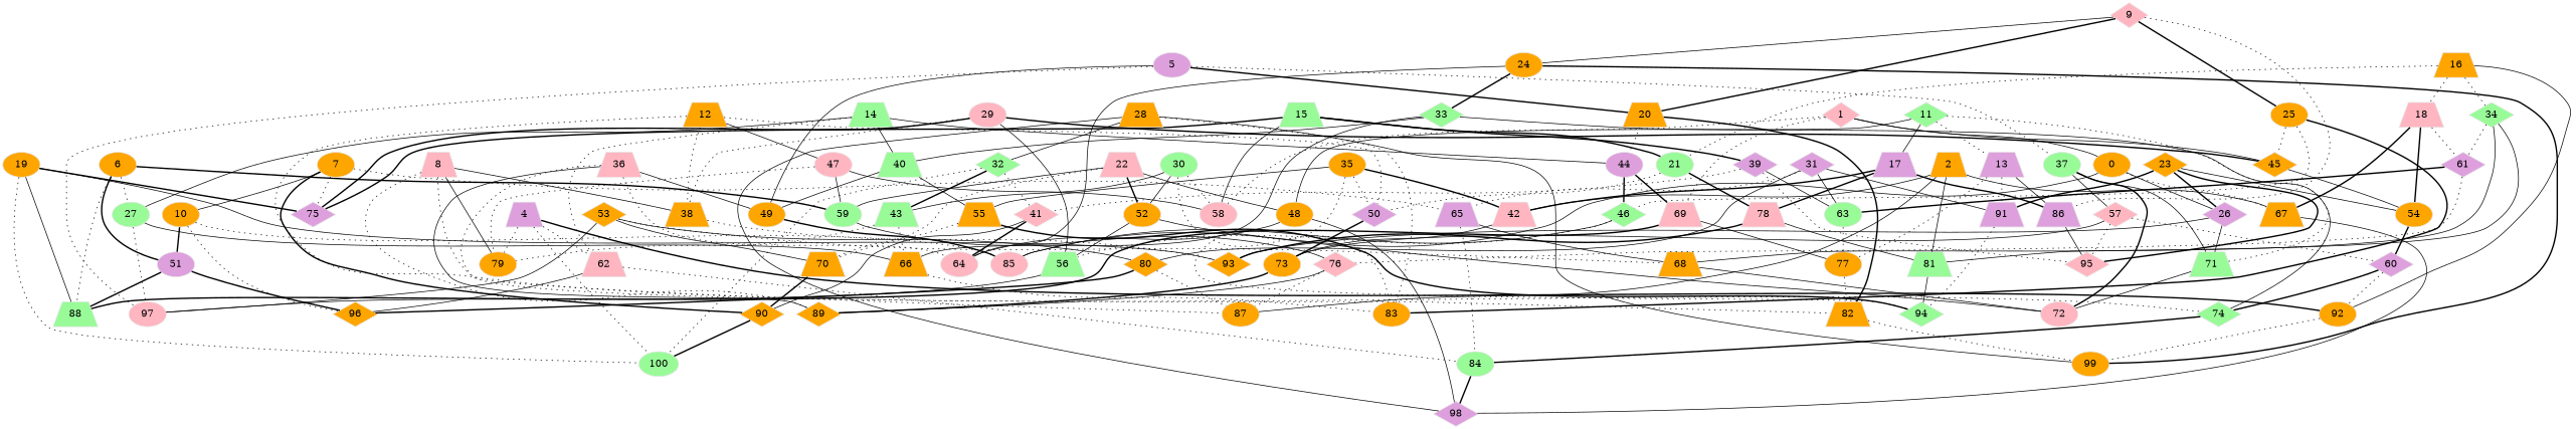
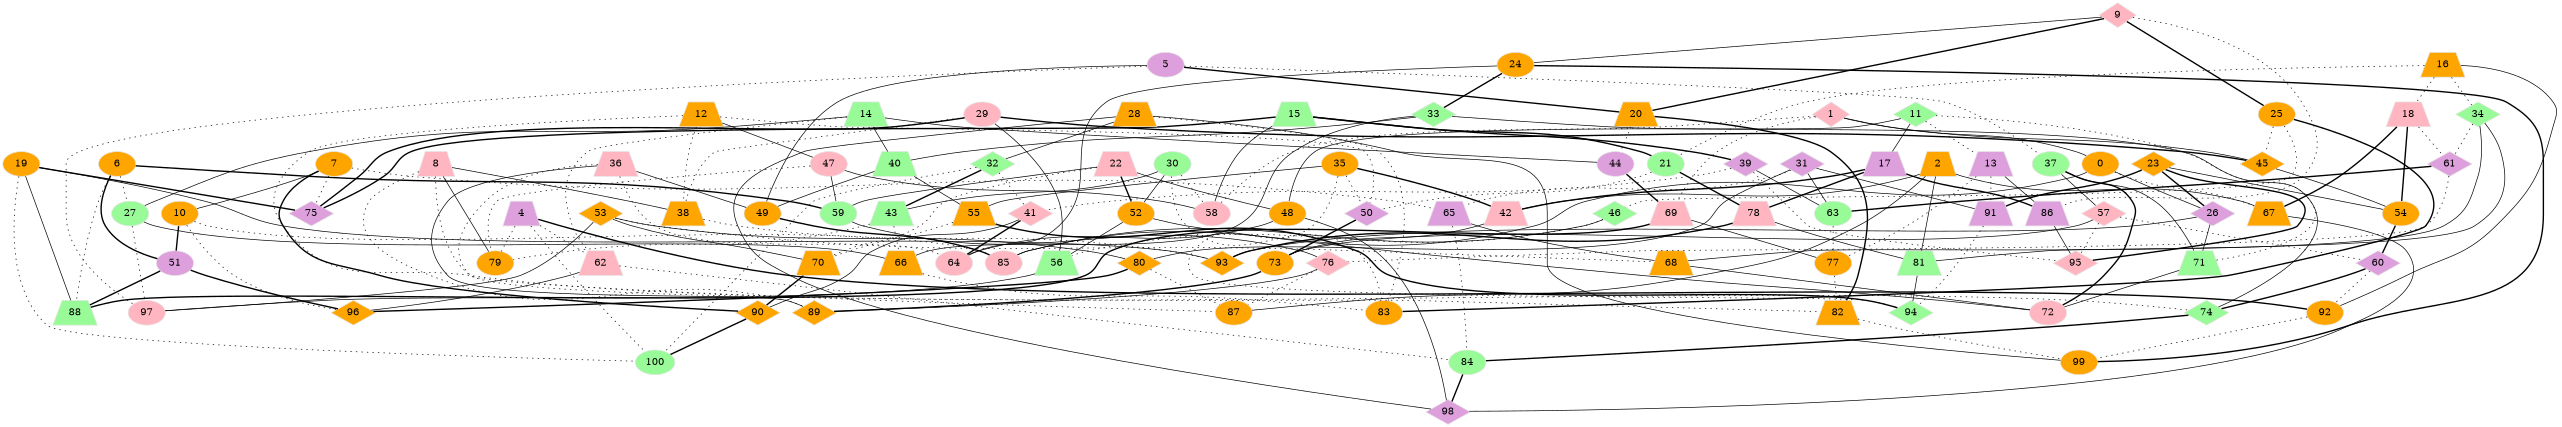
  graph {
    node [color=gray90 fillcolor=orange shape=ellipse style=filled]
    edge [style=solid]
    1 [fillcolor=lightpink shape=diamond]
    n2 [label=0]
    45 [shape=diamond]
    58 [fillcolor=lightpink]
    69 [fillcolor=lightpink shape=trapezium]
    67 [shape=trapezium]
    26 [fillcolor=plum shape=diamond]
    85 [fillcolor=lightpink]
    54
    88 [fillcolor=palegreen shape=trapezium]
    77
    2 [shape=trapezium]
    42 [fillcolor=lightpink shape=trapezium]
    81 [fillcolor=palegreen shape=trapezium]
    87
    73
    98 [fillcolor=plum shape=diamond]
    94 [fillcolor=palegreen shape=diamond]
    71 [fillcolor=palegreen shape=trapezium]
    93 [shape=diamond]
    4 [fillcolor=plum shape=trapezium]
    62 [fillcolor=lightpink shape=trapezium]
    79
    92
    100 [fillcolor=palegreen]
    96 [shape=diamond]
    84 [fillcolor=palegreen]
    99
    5 [fillcolor=plum]
    20 [shape=trapezium]
    37 [fillcolor=palegreen]
    49
    97 [fillcolor=lightpink]
    82 [shape=trapezium]
    44 [fillcolor=plum]
    57 [fillcolor=lightpink shape=diamond]
    72 [fillcolor=lightpink]
    27 [fillcolor=palegreen]
    6
    51 [fillcolor=plum]
    59 [fillcolor=palegreen]
    66 [shape=trapezium]
    76 [fillcolor=lightpink shape=diamond]
    7
    10
    65 [fillcolor=plum shape=trapezium]
    75 [fillcolor=plum shape=diamond]
    90 [shape=diamond]
    68 [shape=trapezium]
    8 [fillcolor=lightpink shape=trapezium]
    38 [shape=trapezium]
    89 [shape=diamond]
    9 [fillcolor=lightpink shape=diamond]
    24
    25
    86 [fillcolor=plum shape=trapezium]
    33 [fillcolor=palegreen shape=diamond]
    64 [fillcolor=lightpink]
    46 [fillcolor=palegreen shape=diamond]
    83
    95 [fillcolor=lightpink shape=diamond]
    11 [fillcolor=palegreen shape=diamond]
    13 [fillcolor=plum shape=trapezium]
    17 [fillcolor=plum shape=trapezium]
    48
    91 [fillcolor=plum shape=trapezium]
    78 [fillcolor=lightpink shape=trapezium]
    12 [shape=trapezium]
    47 [fillcolor=lightpink]
    50 [fillcolor=plum shape=diamond]
    74 [fillcolor=palegreen shape=diamond]
    14 [fillcolor=palegreen shape=trapezium]
    40 [fillcolor=palegreen shape=trapezium]
    55 [shape=trapezium]
    15 [fillcolor=palegreen shape=trapezium]
    21 [fillcolor=palegreen]
    39 [fillcolor=plum shape=diamond]
    63 [fillcolor=palegreen]
    41 [fillcolor=lightpink shape=diamond]
    16 [shape=trapezium]
    18 [fillcolor=lightpink shape=trapezium]
    34 [fillcolor=palegreen shape=diamond]
    61 [fillcolor=plum shape=diamond]
    60 [fillcolor=plum shape=diamond]
    19
    22 [fillcolor=lightpink shape=trapezium]
    52
    70 [shape=trapezium]
    56 [fillcolor=palegreen shape=trapezium]
    23 [shape=diamond]
    28 [shape=trapezium]
    32 [fillcolor=palegreen shape=diamond]
    43 [fillcolor=palegreen shape=trapezium]
    29 [fillcolor=lightpink]
    30 [fillcolor=palegreen]
    31 [fillcolor=plum shape=diamond]
    80 [shape=diamond]
    35
    36 [fillcolor=lightpink shape=trapezium]
    53 [shape=diamond]
    1 -- n2
    1 -- 45
    1 -- 58 [style=dotted]
    1 -- 69 [style=dotted]
    n2 -- 67 [style=dotted]
    n2 -- 26
    n2 -- 85
    45 -- 54
    69 -- 88 [style=bold]
    69 -- 77
    67 -- 98
    26 -- 71
    26 -- 93
    54 -- 60 [style=bold]
    77 -- 82 [style=dotted]
    2 -- 67
    2 -- 42
    2 -- 81
    2 -- 87
    42 -- 73
    81 -- 94
    73 -- 89 [style=bold]
    71 -- 72
    4 -- 62 [style=dotted]
    4 -- 79 [style=dotted]
    4 -- 92 [style=bold]
    4 -- 100 [style=dotted]
    62 -- 96
    62 -- 84 [style=dotted]
    92 -- 99 [style=dotted]
    84 -- 98 [style=bold]
    5 -- 20 [style=bold]
    5 -- 37 [style=dotted]
    5 -- 49
    5 -- 97 [style=dotted]
    20 -- 82 [style=bold]
    20 -- 44 [style=dotted]
    37 -- 71
    37 -- 57
    37 -- 72 [style=bold]
    49 -- 85 [style=bold]
    82 -- 99 [style=dotted]
    44 -- 69 [style=bold]
-   44 -- 46 [style=bold]
    57 -- 73
    57 -- 95 [style=dotted]
    57 -- 60 [style=dotted]
    27 -- 97 [style=dotted]
    27 -- 66
    6 -- 88 [style=dotted]
    6 -- 27 [style=dotted]
    6 -- 51 [style=bold]
    6 -- 59 [style=bold]
    51 -- 88 [style=bold]
    51 -- 96 [style=bold]
    59 -- 76
    66 -- 83 [style=dotted]
    76 -- 87 [style=dotted]
    76 -- 89
    7 -- 10
    7 -- 65 [style=dotted]
    7 -- 75 [style=dotted]
    7 -- 90 [style=bold]
    10 -- 85 [style=dotted]
    10 -- 96 [style=dotted]
    10 -- 51 [style=bold]
    65 -- 84 [style=dotted]
    65 -- 68
    90 -- 100 [style=bold]
    68 -- 72
    8 -- 79
    8 -- 82 [style=dotted]
    8 -- 38
    8 -- 89 [style=dotted]
    38 -- 93 [style=dotted]
    9 -- 20 [style=bold]
    9 -- 24
    9 -- 25 [style=bold]
    9 -- 86 [style=dotted]
    24 -- 99 [style=bold]
    24 -- 33 [style=bold]
    24 -- 64
    25 -- 45 [style=dotted]
    25 -- 46 [style=dotted]
    25 -- 83 [style=bold]
    86 -- 95
    33 -- 66
    33 -- 74
    33 -- 40
    46 -- 85
    46 -- 56 [style=dotted]
    11 -- 71 [style=dotted]
    11 -- 13 [style=dotted]
    11 -- 17
    11 -- 48
    13 -- 77 [style=dotted]
    13 -- 86
    13 -- 91 [style=dotted]
    17 -- 42 [style=bold]
    17 -- 86 [style=bold]
    17 -- 78 [style=bold]
    48 -- 98
    48 -- 64
    91 -- 94 [style=dotted]
    78 -- 81
    78 -- 93 [style=bold]
    12 -- 38 [style=dotted]
    12 -- 47
    12 -- 50 [style=dotted]
    12 -- 74 [style=dotted]
    47 -- 58
    47 -- 79 [style=dotted]
    47 -- 59
    50 -- 73 [style=bold]
    74 -- 84 [style=bold]
    14 -- 62 [style=dotted]
    14 -- 44
    14 -- 27
    14 -- 40
    40 -- 49
    40 -- 55
    55 -- 94 [style=bold]
    55 -- 70 [style=dotted]
    15 -- 58
    15 -- 75 [style=bold]
    15 -- 21 [style=bold]
    15 -- 39 [style=bold]
    21 -- 78 [style=bold]
    21 -- 50 [style=dotted]
    39 -- 95 [style=dotted]
    39 -- 63
    39 -- 41 [style=dotted]
    63 -- 77 [style=dotted]
    41 -- 90
    41 -- 64 [style=bold]
    16 -- 92
    16 -- 21 [style=dotted]
    16 -- 18 [style=dotted]
    16 -- 34 [style=dotted]
    18 -- 67 [style=bold]
    18 -- 54 [style=bold]
    18 -- 61 [style=dotted]
    34 -- 81
    34 -- 68
    34 -- 61 [style=dotted]
    61 -- 76 [style=dotted]
    61 -- 63 [style=bold]
    60 -- 92 [style=dotted]
    60 -- 74 [style=bold]
    19 -- 88
    19 -- 93
    19 -- 100 [style=dotted]
    19 -- 75 [style=bold]
    22 -- 59
    22 -- 48
    22 -- 52 [style=bold]
    22 -- 70 [style=dotted]
    52 -- 72
    52 -- 56
    70 -- 90 [style=bold]
    56 -- 97
    23 -- 26 [style=bold]
    23 -- 54
    23 -- 95 [style=bold]
    23 -- 91 [style=bold]
    28 -- 98
    28 -- 99
    28 -- 83 [style=dotted]
    28 -- 32
    32 -- 100 [style=dotted]
    32 -- 41 [style=dotted]
    32 -- 43 [style=bold]
    43 -- 79 [style=dotted]
    43 -- 66 [style=dotted]
    29 -- 45 [style=bold]
    29 -- 75 [style=bold]
    29 -- 38 [style=dotted]
    29 -- 56
    30 -- 58 [style=dotted]
    30 -- 83 [style=dotted]
    30 -- 52
    30 -- 43
    31 -- 65 [style=dotted]
    31 -- 91
    31 -- 63
    31 -- 80
    80 -- 87 [style=dotted]
    80 -- 96 [style=bold]
    35 -- 42 [style=bold]
    35 -- 94 [style=dotted]
    35 -- 50 [style=dotted]
    35 -- 55
    36 -- 87 [style=dotted]
    36 -- 49
    36 -- 89
    36 -- 64 [style=dotted]
    53 -- 97
    53 -- 68 [style=dotted]
    53 -- 70
    53 -- 80
  }
